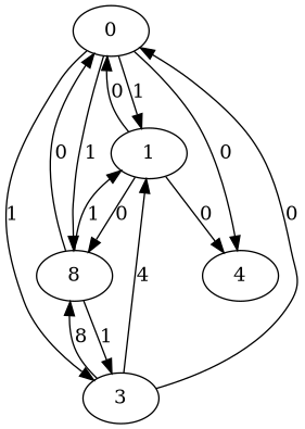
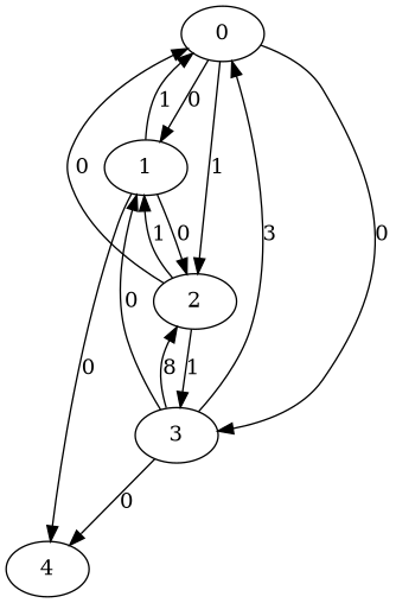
  digraph {
    0
    1
-   2 [label=8]
+   2
    3
    4
-   0 -> 1 [label=1]
+   0 -> 1 [label=0]
    0 -> 2 [label=1]
-   0 -> 3 [label=1]
-   0 -> 4 [label=0]
-   1 -> 0 [label=0]
+   0 -> 3 [label=0]
+   3 -> 4 [label=0]
+   1 -> 0 [label=1]
    1 -> 2 [label=0]
    1 -> 4 [label=0]
    2 -> 0 [label=0]
    2 -> 1 [label=1]
    2 -> 3 [label=1]
-   3 -> 0 [label=0]
-   3 -> 1 [label=4]
+   3 -> 0 [label=3]
+   3 -> 1 [label=0]
    3 -> 2 [label=8]
  }
